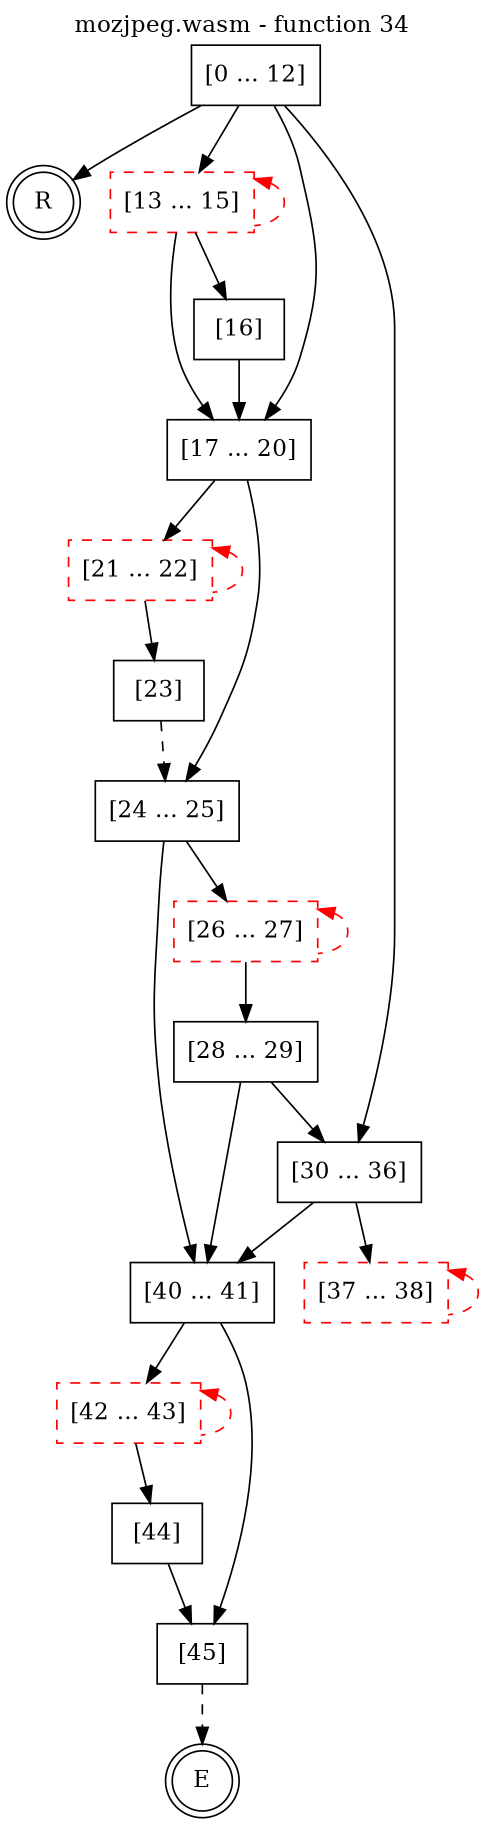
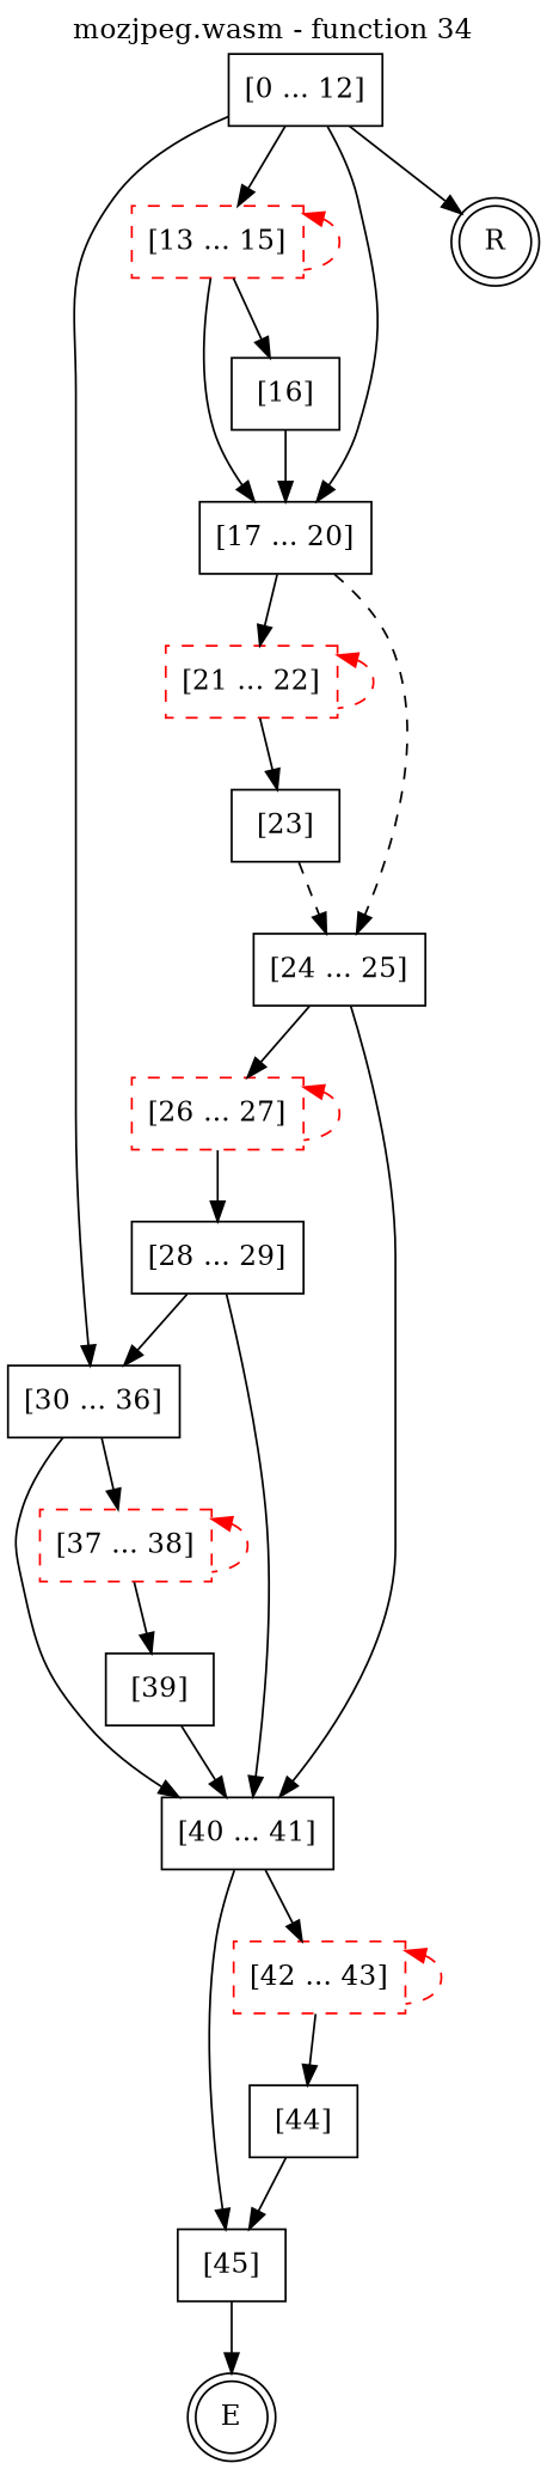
  digraph {
    label="mozjpeg.wasm - function 34"
    labelfontcolor=black
    labelfontname=Helvetica
    labelfontsize=16
    labelloc=t
    node [shape=box color=black style=solid]
    E [shape=doublecircle color="" style=""]
    n2 [label=R shape=doublecircle color="" style=""]
    n3 [label="[0 ... 12]"]
    n4 [color=red label="[13 ... 15]" style=dashed]
    n5 [label="[17 ... 20]"]
    n6 [label="[30 ... 36]"]
    n7 [label="[16]"]
    n8 [color=red label="[21 ... 22]" style=dashed]
    n9 [label="[24 ... 25]"]
    n10 [label="[40 ... 41]"]
    n11 [color=red label="[37 ... 38]" style=dashed]
    n12 [label="[23]"]
    n13 [color=red label="[26 ... 27]" style=dashed]
    n14 [label="[28 ... 29]"]
    n15 [color=red label="[42 ... 43]" style=dashed]
    n16 [label="[45]"]
+   n17 [label="[39]"]
    n18 [label="[44]"]
    n3 -> n2
    n3 -> n4
    n3 -> n5
    n3 -> n6
    n4 -> n4 [color=red dir=back style=dashed]
    n4 -> n5
    n4 -> n7
    n5 -> n8
-   n5 -> n9
+   n5 -> n9 [style=dashed]
    n6 -> n10
    n6 -> n11
    n7 -> n5
    n8 -> n8 [color=red dir=back style=dashed]
    n8 -> n12
    n9 -> n10
    n9 -> n13
    n10 -> n15
    n10 -> n16
    n11 -> n11 [color=red dir=back style=dashed]
+   n11 -> n17
    n12 -> n9 [style=dashed]
    n13 -> n13 [color=red dir=back style=dashed]
    n13 -> n14
    n14 -> n6
    n14 -> n10
    n15 -> n15 [color=red dir=back style=dashed]
    n15 -> n18
-   n16 -> E [style=dashed]
+   n16 -> E
+   n17 -> n10
    n18 -> n16
  }
